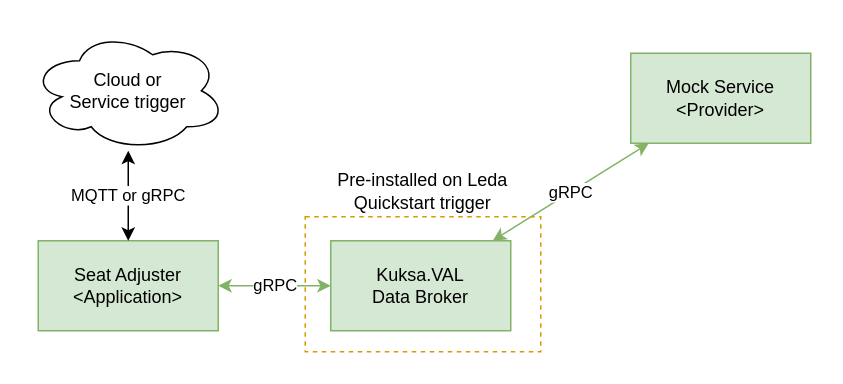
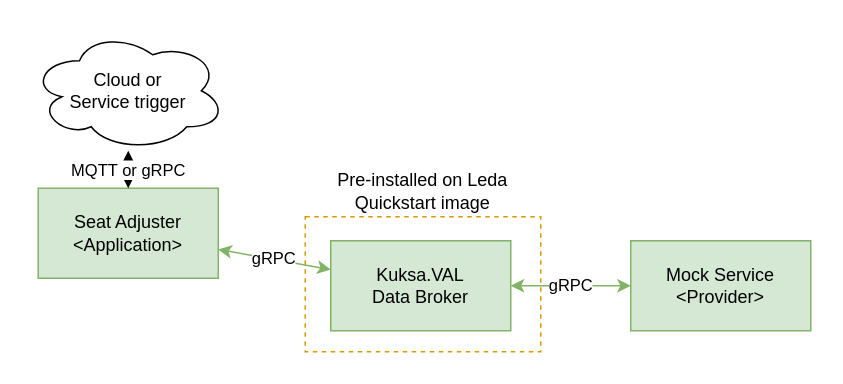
  <mxCell id="0" />
  <mxCell id="1" parent="0" />
  <mxCell id="2" value="gRPC" style="edgeStyle=none;html=1;fillColor=#d5e8d4;strokeColor=#82b366;startArrow=classic;startFill=1;" parent="1" source="3" target="6" edge="1"><mxGeometry relative="1" as="geometry" /></mxCell>
- <mxCell id="3" value="Seat Adjuster&lt;br&gt;&amp;lt;Application&amp;gt;" style="rounded=0;whiteSpace=wrap;html=1;fillColor=#d5e8d4;strokeColor=#82b366;" parent="1" vertex="1"><mxGeometry x="25" y="160" width="120" height="60" as="geometry" /></mxCell>
- <mxCell id="4" value="Mock Service&lt;br&gt;&amp;lt;Provider&amp;gt;" style="rounded=0;whiteSpace=wrap;html=1;fillColor=#d5e8d4;strokeColor=#82b366;" parent="1" vertex="1"><mxGeometry x="420" y="35" width="120" height="60" as="geometry" /></mxCell>
+ <mxCell id="3" value="Seat Adjuster&lt;br&gt;&amp;lt;Application&amp;gt;" style="rounded=0;whiteSpace=wrap;html=1;fillColor=#d5e8d4;strokeColor=#82b366;" parent="1" vertex="1"><mxGeometry x="25" y="125" width="120" height="60" as="geometry" /></mxCell>
+ <mxCell id="4" value="Mock Service&lt;br&gt;&amp;lt;Provider&amp;gt;" style="rounded=0;whiteSpace=wrap;html=1;fillColor=#d5e8d4;strokeColor=#82b366;" parent="1" vertex="1"><mxGeometry x="420" y="160" width="120" height="60" as="geometry" /></mxCell>
  <mxCell id="5" value="gRPC" style="edgeStyle=none;html=1;fillColor=#d5e8d4;strokeColor=#82b366;startArrow=classic;startFill=1;" parent="1" source="6" target="4" edge="1"><mxGeometry relative="1" as="geometry" /></mxCell>
  <mxCell id="6" value="Kuksa.VAL&lt;br&gt;Data Broker" style="rounded=0;whiteSpace=wrap;html=1;fillColor=#d5e8d4;strokeColor=#82b366;" parent="1" vertex="1"><mxGeometry x="220" y="160" width="120" height="60" as="geometry" /></mxCell>
  <mxCell id="7" value="MQTT or gRPC" style="edgeStyle=none;html=1;startArrow=classic;startFill=1;" parent="1" source="8" target="3" edge="1"><mxGeometry relative="1" as="geometry" /></mxCell>
  <mxCell id="8" value="Cloud or&lt;br&gt;Service trigger" style="ellipse;shape=cloud;whiteSpace=wrap;html=1;" parent="1" vertex="1"><mxGeometry x="20" y="20" width="130" height="80" as="geometry" /></mxCell>
- <mxCell id="9" value="Pre-installed on Leda Quickstart trigger" style="rounded=0;whiteSpace=wrap;html=1;fillColor=none;strokeColor=#d79b00;dashed=1;labelPosition=center;verticalLabelPosition=top;align=center;verticalAlign=bottom;" parent="1" vertex="1"><mxGeometry x="203" y="144" width="157" height="90" as="geometry" /></mxCell>
+ <mxCell id="9" value="Pre-installed on Leda Quickstart image" style="rounded=0;whiteSpace=wrap;html=1;fillColor=none;strokeColor=#d79b00;dashed=1;labelPosition=center;verticalLabelPosition=top;align=center;verticalAlign=bottom;" parent="1" vertex="1"><mxGeometry x="203" y="144" width="157" height="90" as="geometry" /></mxCell>
